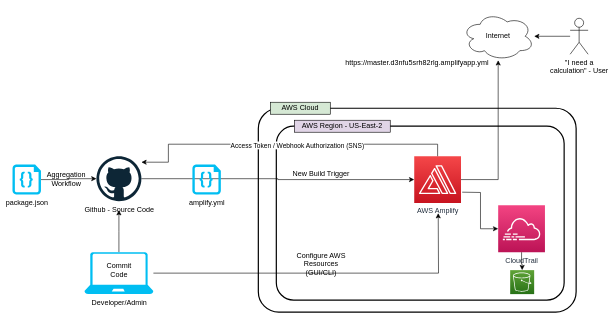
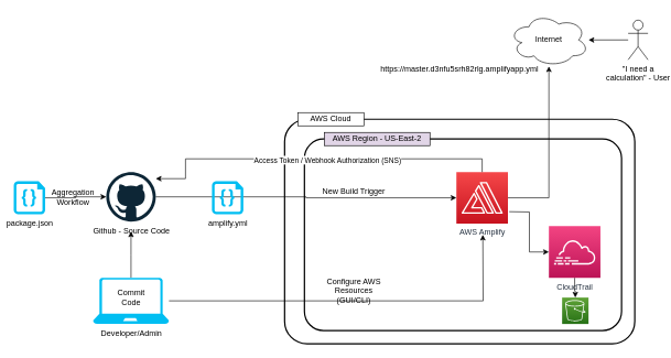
  <mxCell id="0" />
  <mxCell id="1" parent="0" />
  <mxCell id="2" style="edgeStyle=orthogonalEdgeStyle;rounded=0;orthogonalLoop=1;jettySize=auto;html=1;entryX=0;entryY=0.5;entryDx=0;entryDy=0;entryPerimeter=0;" edge="1" parent="1" source="3" target="10"><mxGeometry relative="1" as="geometry" /></mxCell>
  <mxCell id="3" value="Github - Source Code" style="dashed=0;outlineConnect=0;html=1;align=center;labelPosition=center;verticalLabelPosition=bottom;verticalAlign=top;shape=mxgraph.weblogos.github" vertex="1" parent="1"><mxGeometry x="160" y="260" width="75" height="75" as="geometry" /></mxCell>
  <mxCell id="4" value="" style="rounded=1;arcSize=10;dashed=0;fillColor=none;gradientColor=none;strokeWidth=2;" vertex="1" parent="1"><mxGeometry x="430" y="180" width="530" height="340" as="geometry" /></mxCell>
  <mxCell id="5" value="" style="rounded=1;arcSize=10;dashed=0;fillColor=none;gradientColor=none;strokeWidth=2;" vertex="1" parent="1"><mxGeometry x="460" y="210" width="480" height="290" as="geometry" /></mxCell>
  <mxCell id="6" style="edgeStyle=orthogonalEdgeStyle;rounded=0;orthogonalLoop=1;jettySize=auto;html=1;" edge="1" parent="1" source="8"><mxGeometry relative="1" as="geometry"><mxPoint x="197.5" y="350" as="targetPoint" /></mxGeometry></mxCell>
  <mxCell id="7" style="edgeStyle=orthogonalEdgeStyle;rounded=0;orthogonalLoop=1;jettySize=auto;html=1;" edge="1" parent="1" source="8"><mxGeometry relative="1" as="geometry"><mxPoint x="730" y="355" as="targetPoint" /></mxGeometry></mxCell>
  <mxCell id="8" value="Developer/Admin" style="verticalLabelPosition=bottom;html=1;verticalAlign=top;align=center;strokeColor=none;fillColor=#00BEF2;shape=mxgraph.azure.laptop;pointerEvents=1;" vertex="1" parent="1"><mxGeometry x="140" y="420" width="115" height="70" as="geometry" /></mxCell>
  <mxCell id="9" style="edgeStyle=orthogonalEdgeStyle;rounded=0;orthogonalLoop=1;jettySize=auto;html=1;" edge="1" parent="1" source="10" target="21"><mxGeometry relative="1" as="geometry"><mxPoint x="830" y="60" as="targetPoint" /></mxGeometry></mxCell>
  <mxCell id="10" value="AWS Amplify" style="points=[[0,0,0],[0.25,0,0],[0.5,0,0],[0.75,0,0],[1,0,0],[0,1,0],[0.25,1,0],[0.5,1,0],[0.75,1,0],[1,1,0],[0,0.25,0],[0,0.5,0],[0,0.75,0],[1,0.25,0],[1,0.5,0],[1,0.75,0]];outlineConnect=0;fontColor=#232F3E;gradientColor=#F54749;gradientDirection=north;fillColor=#C7131F;strokeColor=#ffffff;dashed=0;verticalLabelPosition=bottom;verticalAlign=top;align=center;html=1;fontSize=12;fontStyle=0;aspect=fixed;shape=mxgraph.aws4.resourceIcon;resIcon=mxgraph.aws4.amplify;" vertex="1" parent="1"><mxGeometry x="690" y="260" width="78" height="78" as="geometry" /></mxCell>
- <mxCell id="11" value="AWS Cloud" style="rounded=0;whiteSpace=wrap;html=1;fillColor=#d5e8d4;" vertex="1" parent="1"><mxGeometry x="450" y="170" width="100" height="20" as="geometry" /></mxCell>
+ <mxCell id="11" value="AWS Cloud" style="rounded=0;whiteSpace=wrap;html=1;" vertex="1" parent="1"><mxGeometry x="450" y="170" width="100" height="20" as="geometry" /></mxCell>
  <mxCell id="12" value="AWS Region - US-East-2" style="rounded=0;whiteSpace=wrap;html=1;fillColor=#e1d5e7;" vertex="1" parent="1"><mxGeometry x="490" y="200" width="160" height="20" as="geometry" /></mxCell>
  <mxCell id="13" value="" style="edgeStyle=orthogonalEdgeStyle;rounded=0;orthogonalLoop=1;jettySize=auto;html=1;" edge="1" parent="1" source="14" target="3"><mxGeometry relative="1" as="geometry" /></mxCell>
  <mxCell id="14" value="package.json" style="verticalLabelPosition=bottom;html=1;verticalAlign=top;align=center;strokeColor=none;fillColor=#00BEF2;shape=mxgraph.azure.code_file;pointerEvents=1;" vertex="1" parent="1"><mxGeometry x="20" y="274" width="47.5" height="50" as="geometry" /></mxCell>
  <mxCell id="15" value="amplify.yml" style="verticalLabelPosition=bottom;html=1;verticalAlign=top;align=center;strokeColor=none;fillColor=#00BEF2;shape=mxgraph.azure.code_file;pointerEvents=1;" vertex="1" parent="1"><mxGeometry x="320" y="274" width="47.5" height="50" as="geometry" /></mxCell>
  <mxCell id="16" style="edgeStyle=orthogonalEdgeStyle;rounded=0;orthogonalLoop=1;jettySize=auto;html=1;exitX=0.5;exitY=0;exitDx=0;exitDy=0;exitPerimeter=0;" edge="1" parent="1" source="10" target="3"><mxGeometry relative="1" as="geometry"><mxPoint x="740" y="20" as="sourcePoint" /><mxPoint x="700" y="309" as="targetPoint" /><Array as="points"><mxPoint x="729" y="240" /><mxPoint x="280" y="240" /><mxPoint x="280" y="270" /></Array></mxGeometry></mxCell>
  <mxCell id="17" value="Access Token / Webhook Authorization (SNS)" style="edgeLabel;html=1;align=center;verticalAlign=middle;resizable=0;points=[];" vertex="1" connectable="0" parent="16"><mxGeometry x="-0.058" y="1" relative="1" as="geometry"><mxPoint x="1" as="offset" /></mxGeometry></mxCell>
  <mxCell id="18" value="Aggregation Workflow" style="text;html=1;strokeColor=none;fillColor=none;align=center;verticalAlign=middle;whiteSpace=wrap;rounded=0;" vertex="1" parent="1"><mxGeometry x="90" y="287.5" width="40" height="20" as="geometry" /></mxCell>
  <mxCell id="19" value="New Build Trigger" style="text;html=1;strokeColor=none;fillColor=none;align=center;verticalAlign=middle;whiteSpace=wrap;rounded=0;" vertex="1" parent="1"><mxGeometry x="465" y="280" width="140" height="20" as="geometry" /></mxCell>
  <mxCell id="20" value="Configure AWS Resources (GUI/CLI)" style="text;html=1;strokeColor=none;fillColor=none;align=center;verticalAlign=middle;whiteSpace=wrap;rounded=0;" vertex="1" parent="1"><mxGeometry x="480" y="430" width="110" height="20" as="geometry" /></mxCell>
  <mxCell id="21" value="Internet" style="ellipse;shape=cloud;whiteSpace=wrap;html=1;" vertex="1" parent="1"><mxGeometry x="770" y="20" width="120" height="80" as="geometry" /></mxCell>
  <mxCell id="22" value="https://master.d3nfu5srh82rlg.amplifyapp.yml" style="text;html=1;strokeColor=none;fillColor=none;align=center;verticalAlign=middle;whiteSpace=wrap;rounded=0;" vertex="1" parent="1"><mxGeometry x="670" y="100" width="50" height="10" as="geometry" /></mxCell>
  <mxCell id="23" value="Commit Code" style="text;html=1;strokeColor=none;fillColor=none;align=center;verticalAlign=middle;whiteSpace=wrap;rounded=0;" vertex="1" parent="1"><mxGeometry x="177.5" y="440" width="40" height="20" as="geometry" /></mxCell>
  <mxCell id="24" style="edgeStyle=orthogonalEdgeStyle;rounded=0;orthogonalLoop=1;jettySize=auto;html=1;entryX=0.5;entryY=0;entryDx=0;entryDy=0;entryPerimeter=0;" edge="1" parent="1" source="25" target="26"><mxGeometry relative="1" as="geometry" /></mxCell>
  <mxCell id="25" value="CloudTrail&lt;br&gt;" style="points=[[0,0,0],[0.25,0,0],[0.5,0,0],[0.75,0,0],[1,0,0],[0,1,0],[0.25,1,0],[0.5,1,0],[0.75,1,0],[1,1,0],[0,0.25,0],[0,0.5,0],[0,0.75,0],[1,0.25,0],[1,0.5,0],[1,0.75,0]];points=[[0,0,0],[0.25,0,0],[0.5,0,0],[0.75,0,0],[1,0,0],[0,1,0],[0.25,1,0],[0.5,1,0],[0.75,1,0],[1,1,0],[0,0.25,0],[0,0.5,0],[0,0.75,0],[1,0.25,0],[1,0.5,0],[1,0.75,0]];outlineConnect=0;fontColor=#232F3E;gradientColor=#F34482;gradientDirection=north;fillColor=#BC1356;strokeColor=#ffffff;dashed=0;verticalLabelPosition=bottom;verticalAlign=top;align=center;html=1;fontSize=12;fontStyle=0;aspect=fixed;shape=mxgraph.aws4.resourceIcon;resIcon=mxgraph.aws4.cloudtrail;" vertex="1" parent="1"><mxGeometry x="830" y="342" width="78" height="78" as="geometry" /></mxCell>
  <mxCell id="26" value="" style="points=[[0,0,0],[0.25,0,0],[0.5,0,0],[0.75,0,0],[1,0,0],[0,1,0],[0.25,1,0],[0.5,1,0],[0.75,1,0],[1,1,0],[0,0.25,0],[0,0.5,0],[0,0.75,0],[1,0.25,0],[1,0.5,0],[1,0.75,0]];outlineConnect=0;fontColor=#232F3E;gradientColor=#60A337;gradientDirection=north;fillColor=#277116;strokeColor=#ffffff;dashed=0;verticalLabelPosition=bottom;verticalAlign=top;align=center;html=1;fontSize=12;fontStyle=0;aspect=fixed;shape=mxgraph.aws4.resourceIcon;resIcon=mxgraph.aws4.s3;" vertex="1" parent="1"><mxGeometry x="850" y="450" width="40" height="40" as="geometry" /></mxCell>
  <mxCell id="27" style="edgeStyle=orthogonalEdgeStyle;rounded=0;orthogonalLoop=1;jettySize=auto;html=1;entryX=0;entryY=0.5;entryDx=0;entryDy=0;entryPerimeter=0;" edge="1" parent="1" target="25"><mxGeometry relative="1" as="geometry"><mxPoint x="840" y="110" as="targetPoint" /><mxPoint x="770" y="320" as="sourcePoint" /></mxGeometry></mxCell>
  <mxCell id="28" value="" style="edgeStyle=orthogonalEdgeStyle;rounded=0;orthogonalLoop=1;jettySize=auto;html=1;" edge="1" parent="1" source="29" target="21"><mxGeometry relative="1" as="geometry" /></mxCell>
  <mxCell id="29" value="&quot;I need a &lt;br&gt;calculation&quot; - User" style="shape=umlActor;verticalLabelPosition=bottom;verticalAlign=top;html=1;outlineConnect=0;" vertex="1" parent="1"><mxGeometry x="950" y="30" width="30" height="60" as="geometry" /></mxCell>
